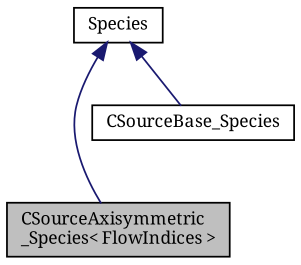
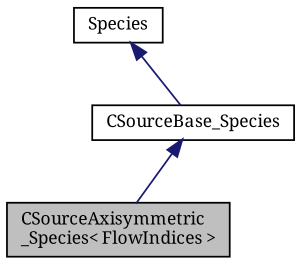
  digraph {
    fontname="Noto Serif"
    node [color=black fillcolor=white fontname="Noto Serif" fontsize=10 shape=record style=filled]
    edge [color=midnightblue dir=back fontname="Noto Serif" fontsize=10 labelfontname=Helvetica labelfontsize=10 style=solid]
    n1 [fillcolor=grey75 fontcolor=black height=0.2 label="CSourceAxisymmetric\l_Species\< FlowIndices \>" width=0.4]
    n2 [height=0.2 label=CSourceBase_Species width=0.4]
    n3 [height=0.2 label=Species width=0.4]
-   n3 -> n1
+   n2 -> n1
    n3 -> n2
  }
